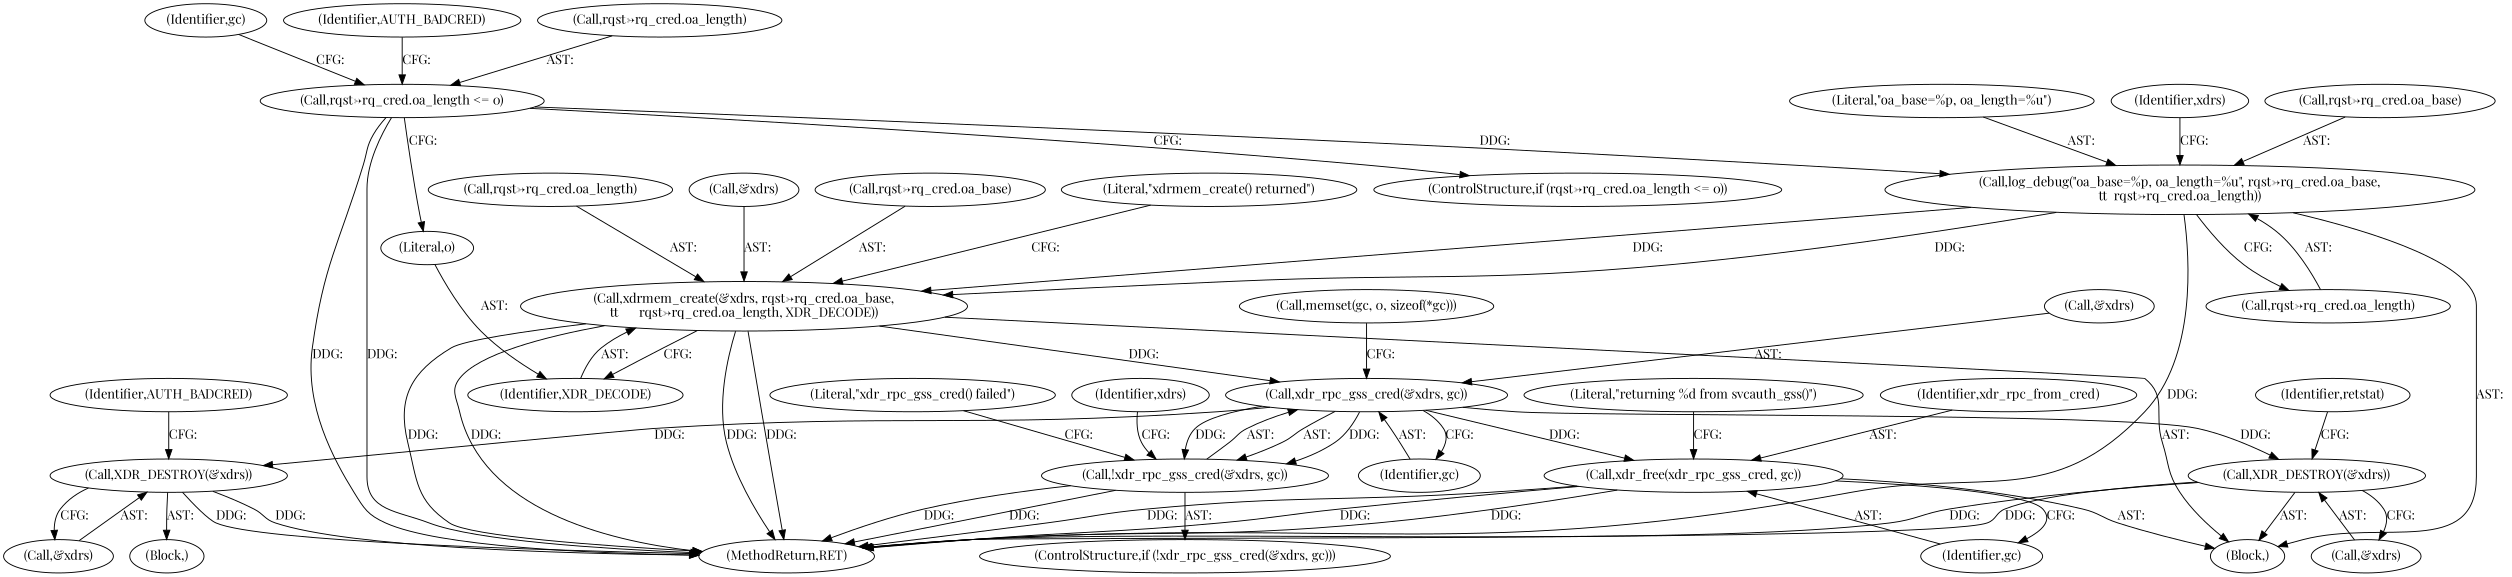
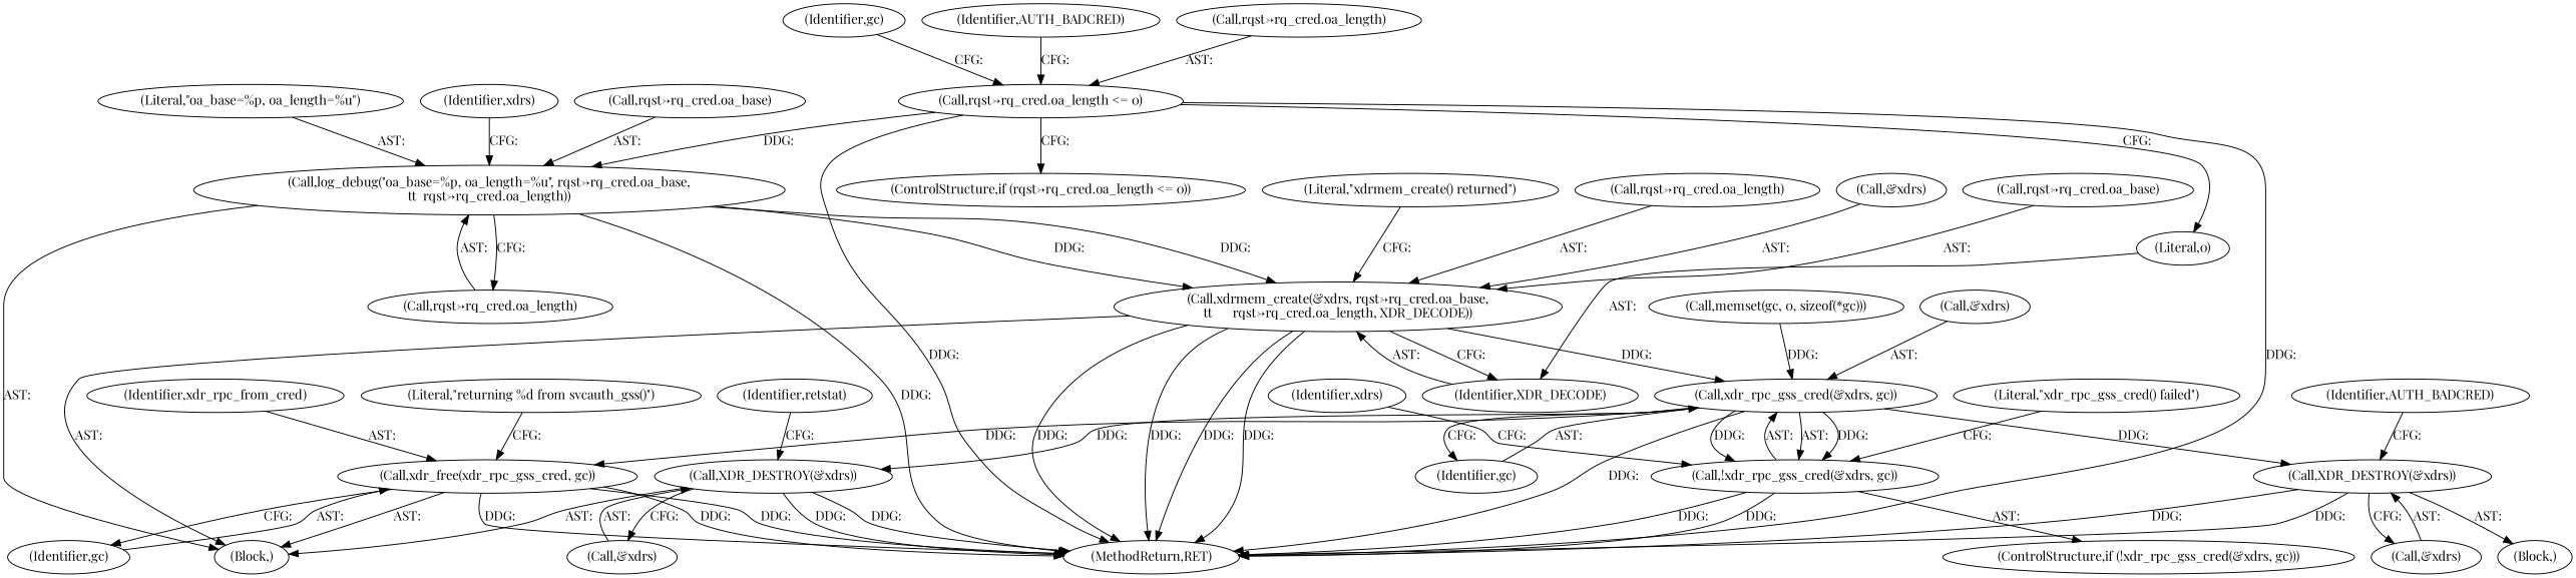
  digraph {
    fontname="Playfair Display"
    node [fontname="Playfair Display"]
    edge [fontname="Playfair Display"]
    n1 [label="(Call,rqst->rq_cred.oa_length <= 0)"]
    n2 [label="(Call,log_debug(\"oa_base=%p, oa_length=%u\", rqst->rq_cred.oa_base,\n\t\t  rqst->rq_cred.oa_length))"]
    n3 [label="(Literal,0)"]
    n4 [label="(ControlStructure,if (rqst->rq_cred.oa_length <= 0))"]
    n5 [label="(MethodReturn,RET)"]
    n6 [label="(Call,xdrmem_create(&xdrs, rqst->rq_cred.oa_base,\n\t\t      rqst->rq_cred.oa_length, XDR_DECODE))"]
    n7 [label="(Block,)"]
    n8 [label="(Call,rqst->rq_cred.oa_length)"]
    n9 [label="(Identifier,XDR_DECODE)"]
    n10 [label="(Call,xdr_rpc_gss_cred(&xdrs, gc))"]
    n11 [label="(Call,!xdr_rpc_gss_cred(&xdrs, gc))"]
    n12 [label="(Call,XDR_DESTROY(&xdrs))"]
    n13 [label="(Call,XDR_DESTROY(&xdrs))"]
    n14 [label="(Call,xdr_free(xdr_rpc_gss_cred, gc))"]
    n15 [label="(Identifier,gc)"]
    n16 [label="(ControlStructure,if (!xdr_rpc_gss_cred(&xdrs, gc)))"]
    n17 [label="(Block,)"]
    n18 [label="(Call,&xdrs)"]
    n19 [label="(Call,&xdrs)"]
    n20 [label="(Identifier,gc)"]
    n21 [label="(Identifier,xdr_rpc_from_cred)"]
    n22 [label="(Call,&xdrs)"]
    n23 [label="(Identifier,AUTH_BADCRED)"]
    n24 [label="(Literal,\"xdrmem_create() returned\")"]
    n25 [label="(Literal,\"oa_base=%p, oa_length=%u\")"]
    n26 [label="(Identifier,gc)"]
    n27 [label="(Call,rqst->rq_cred.oa_length)"]
    n28 [label="(Call,&xdrs)"]
    n29 [label="(Call,memset(gc, 0, sizeof(*gc)))"]
    n30 [label="(Identifier,retstat)"]
    n31 [label="(Identifier,AUTH_BADCRED)"]
    n32 [label="(Identifier,xdrs)"]
    n33 [label="(Identifier,xdrs)"]
    n34 [label="(Call,rqst->rq_cred.oa_base)"]
    n35 [label="(Literal,\"xdr_rpc_gss_cred() failed\")"]
    n36 [label="(Literal,\"returning %d from svcauth_gss()\")"]
    n37 [label="(Call,rqst->rq_cred.oa_base)"]
    n38 [label="(Call,rqst->rq_cred.oa_length)"]
    n1 -> n2 [label="DDG: "]
    n1 -> n3 [label="CFG: "]
    n1 -> n4 [label="CFG: "]
    n1 -> n5 [label="DDG: "]
    n1 -> n5 [label="DDG: "]
    n2 -> n5 [label="DDG: "]
    n2 -> n6 [label="DDG: "]
    n2 -> n6 [label="DDG: "]
    n2 -> n7 [label="AST: "]
    n2 -> n8 [label="CFG: "]
    n3 -> n9 [label="AST: "]
    n6 -> n5 [label="DDG: "]
    n6 -> n5 [label="DDG: "]
    n6 -> n5 [label="DDG: "]
    n6 -> n5 [label="DDG: "]
    n6 -> n7 [label="AST: "]
    n6 -> n9 [label="CFG: "]
    n6 -> n10 [label="DDG: "]
    n8 -> n2 [label="AST: "]
    n9 -> n6 [label="AST: "]
+   n10 -> n5 [label="DDG: "]
    n10 -> n11 [label="AST: "]
    n10 -> n11 [label="DDG: "]
    n10 -> n11 [label="DDG: "]
    n10 -> n12 [label="DDG: "]
    n10 -> n13 [label="DDG: "]
    n10 -> n14 [label="DDG: "]
    n10 -> n15 [label="CFG: "]
    n11 -> n5 [label="DDG: "]
    n11 -> n5 [label="DDG: "]
    n11 -> n10 [label="AST: "]
    n11 -> n16 [label="AST: "]
    n12 -> n5 [label="DDG: "]
    n12 -> n5 [label="DDG: "]
    n12 -> n17 [label="AST: "]
    n12 -> n18 [label="CFG: "]
    n13 -> n5 [label="DDG: "]
    n13 -> n5 [label="DDG: "]
    n13 -> n7 [label="AST: "]
    n13 -> n19 [label="CFG: "]
    n14 -> n5 [label="DDG: "]
    n14 -> n5 [label="DDG: "]
    n14 -> n5 [label="DDG: "]
    n14 -> n7 [label="AST: "]
    n14 -> n20 [label="CFG: "]
    n15 -> n10 [label="AST: "]
    n18 -> n12 [label="AST: "]
    n19 -> n13 [label="AST: "]
    n20 -> n14 [label="AST: "]
    n21 -> n14 [label="AST: "]
    n22 -> n10 [label="AST: "]
    n23 -> n12 [label="CFG: "]
    n24 -> n6 [label="CFG: "]
    n25 -> n2 [label="AST: "]
    n26 -> n1 [label="CFG: "]
    n27 -> n6 [label="AST: "]
    n28 -> n6 [label="AST: "]
-   n29 -> n10 [label="CFG: "]
+   n29 -> n10 [label="DDG: "]
    n30 -> n13 [label="CFG: "]
    n31 -> n1 [label="CFG: "]
    n32 -> n11 [label="CFG: "]
    n33 -> n2 [label="CFG: "]
    n34 -> n6 [label="AST: "]
    n35 -> n11 [label="CFG: "]
    n36 -> n14 [label="CFG: "]
    n37 -> n2 [label="AST: "]
    n38 -> n1 [label="AST: "]
  }
